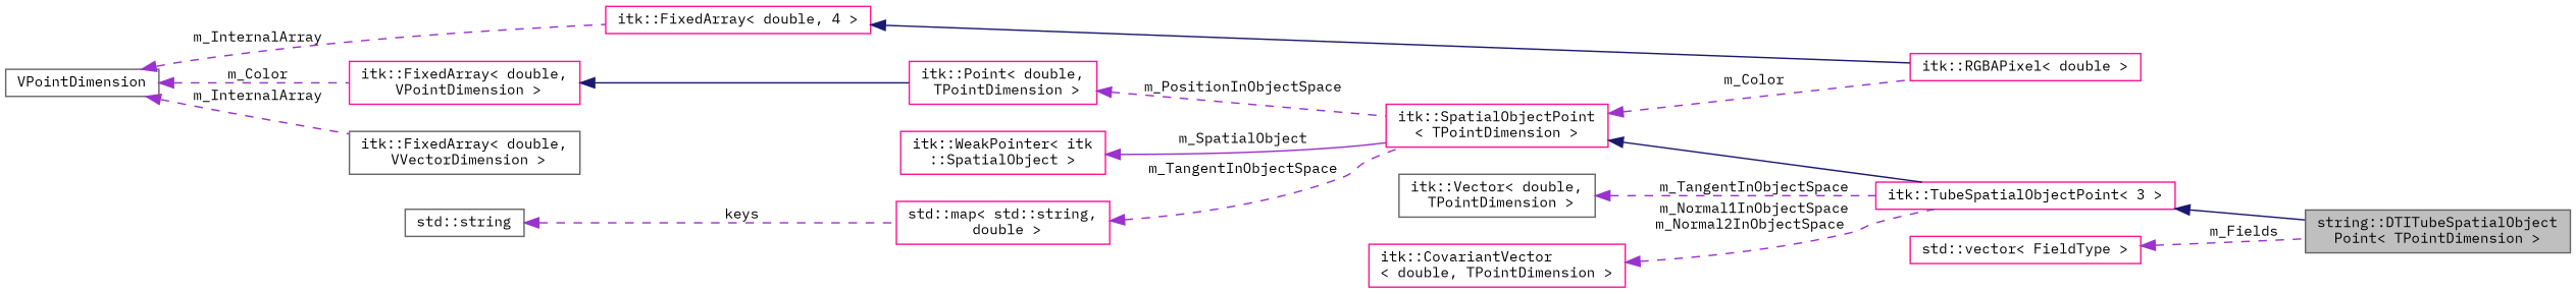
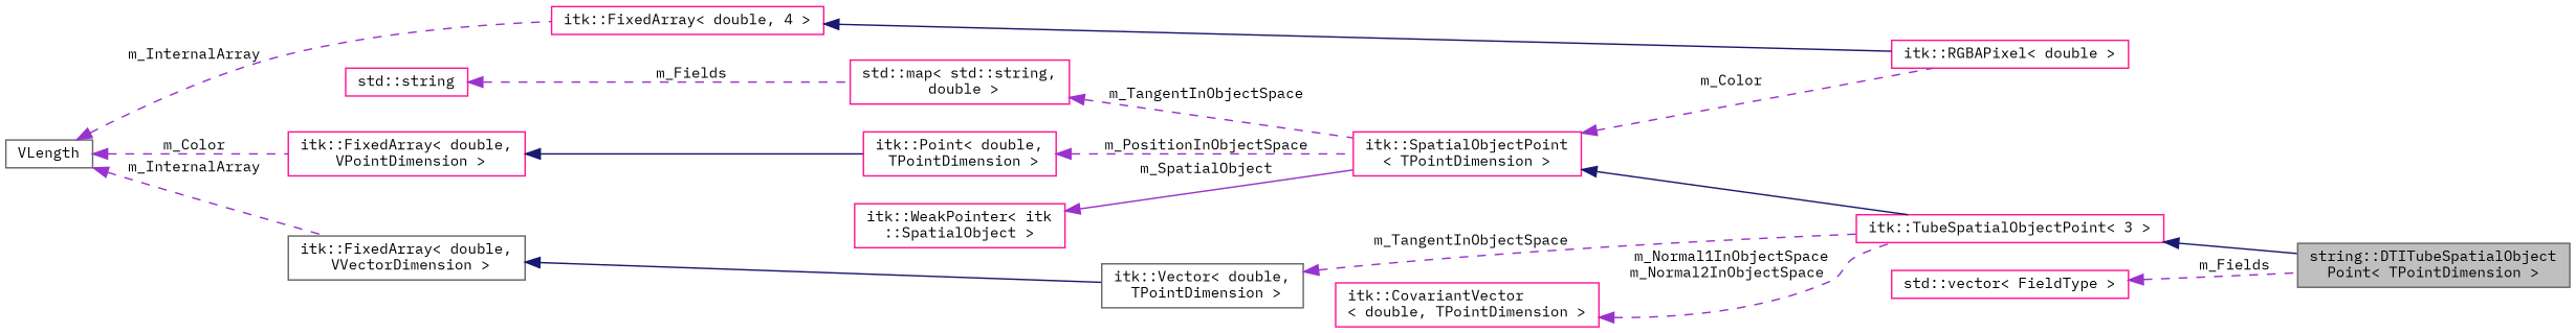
  digraph {
    fontname="IBM Plex Mono"
    rankdir=LR
    node [color=deeppink fillcolor=white fontname="IBM Plex Mono" fontsize=10 shape=record style=filled]
    edge [color=darkorchid3 dir=back fontname="IBM Plex Mono" fontsize=10 labelfontname=Helvetica labelfontsize=10 style=dashed]
    n1 [color=gray40 fillcolor=grey75 fontcolor=black height=0.2 label="string::DTITubeSpatialObject\lPoint\< TPointDimension \>" width=0.4]
    n2 [height=0.2 label="itk::TubeSpatialObjectPoint\< 3 \>" width=0.4]
    n3 [height=0.2 label="itk::SpatialObjectPoint\l\< TPointDimension \>" width=0.4]
    n4 [height=0.2 label="itk::RGBAPixel\< double \>" width=0.4]
    n5 [height=0.2 label="itk::Point\< double,\l TPointDimension \>" width=0.4]
    n6 [height=0.2 label="itk::FixedArray\< double,\l VPointDimension \>" width=0.4]
-   n7 [color=gray40 height=0.2 label=VPointDimension width=0.4]
+   n7 [color=gray40 height=0.2 label=VLength width=0.4]
    n8 [height=0.2 label="itk::FixedArray\< double, 4 \>" width=0.4]
    n9 [color=gray40 height=0.2 label="itk::FixedArray\< double,\l VVectorDimension \>" width=0.4]
    n10 [color=gray40 height=0.2 label="itk::Vector\< double,\l TPointDimension \>" width=0.4]
    n11 [height=0.2 label="std::map\< std::string,\l double \>" width=0.4]
-   n12 [color=gray40 height=0.2 label="std::string" width=0.4]
+   n12 [height=0.2 label="std::string" width=0.4]
    n13 [height=0.2 label="itk::WeakPointer\< itk\l::SpatialObject \>" width=0.4]
    n14 [height=0.2 label="itk::CovariantVector\l\< double, TPointDimension \>" width=0.4]
    n15 [height=0.2 label="std::vector\< FieldType \>" width=0.4]
    n2 -> n1 [color=midnightblue style=solid]
    n3 -> n2 [color=midnightblue style=solid]
    n3 -> n4 [label=" m_Color"]
    n5 -> n3 [label=" m_PositionInObjectSpace"]
    n6 -> n5 [color=midnightblue style=solid]
    n7 -> n6 [label=" m_Color"]
    n7 -> n8 [label=" m_InternalArray"]
    n7 -> n9 [label=" m_InternalArray"]
    n8 -> n4 [color=midnightblue style=solid]
+   n9 -> n10 [color=midnightblue style=solid]
    n10 -> n2 [label=" m_TangentInObjectSpace"]
    n11 -> n3 [label=" m_TangentInObjectSpace"]
-   n12 -> n11 [label=" keys"]
+   n12 -> n11 [label=" m_Fields"]
    n13 -> n3 [label=" m_SpatialObject" style=solid]
    n14 -> n2 [label=" m_Normal1InObjectSpace\nm_Normal2InObjectSpace"]
    n15 -> n1 [label=" m_Fields"]
  }
